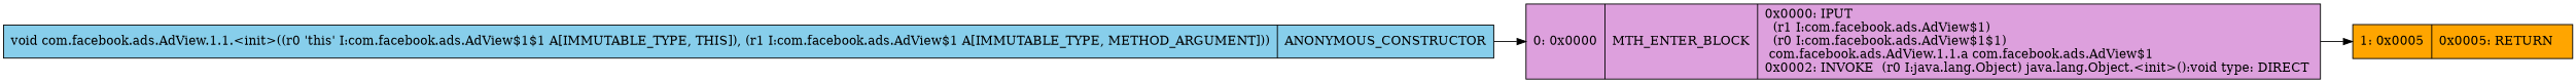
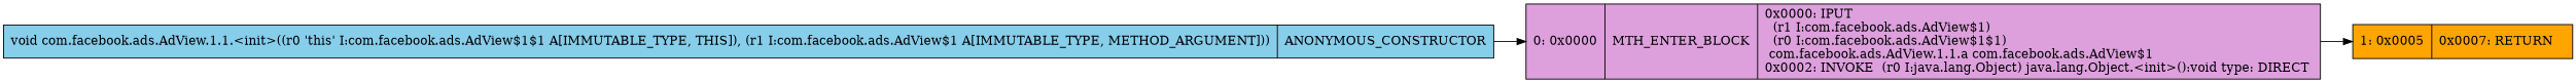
  digraph {
    rankdir=LR
    node [shape=record style=filled]
    n1 [label="{0\:\ 0x0000|MTH_ENTER_BLOCK\l|0x0000: IPUT  \l  (r1 I:com.facebook.ads.AdView$1)\l  (r0 I:com.facebook.ads.AdView$1$1)\l com.facebook.ads.AdView.1.1.a com.facebook.ads.AdView$1 \l0x0002: INVOKE  (r0 I:java.lang.Object) java.lang.Object.\<init\>():void type: DIRECT \l}" fillcolor=plum]
-   n2 [label="{1\:\ 0x0005|0x0005: RETURN   \l}" fillcolor=orange]
+   n2 [label="{1\:\ 0x0005|0x0007: RETURN   \l}" fillcolor=orange]
    n3 [label="{void com.facebook.ads.AdView.1.1.\<init\>((r0 'this' I:com.facebook.ads.AdView$1$1 A[IMMUTABLE_TYPE, THIS]), (r1 I:com.facebook.ads.AdView$1 A[IMMUTABLE_TYPE, METHOD_ARGUMENT]))  | ANONYMOUS_CONSTRUCTOR\l}" fillcolor=skyblue]
    n1 -> n2
    n3 -> n1
  }
